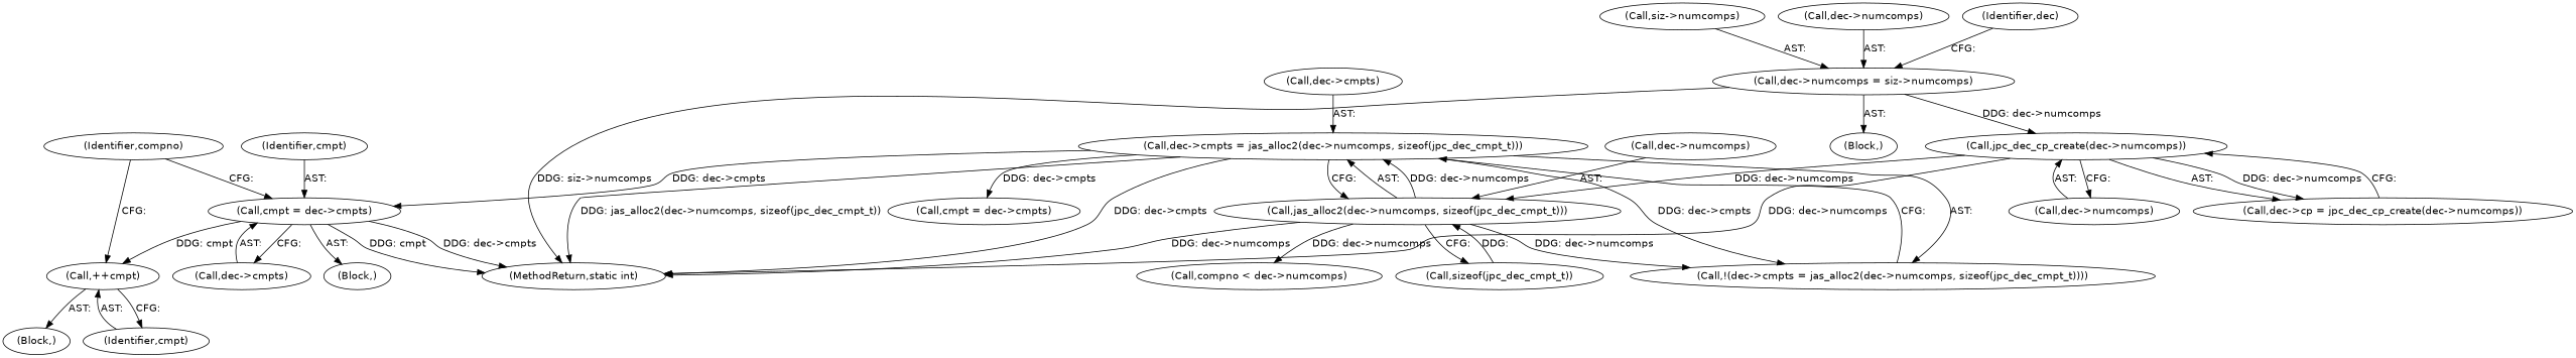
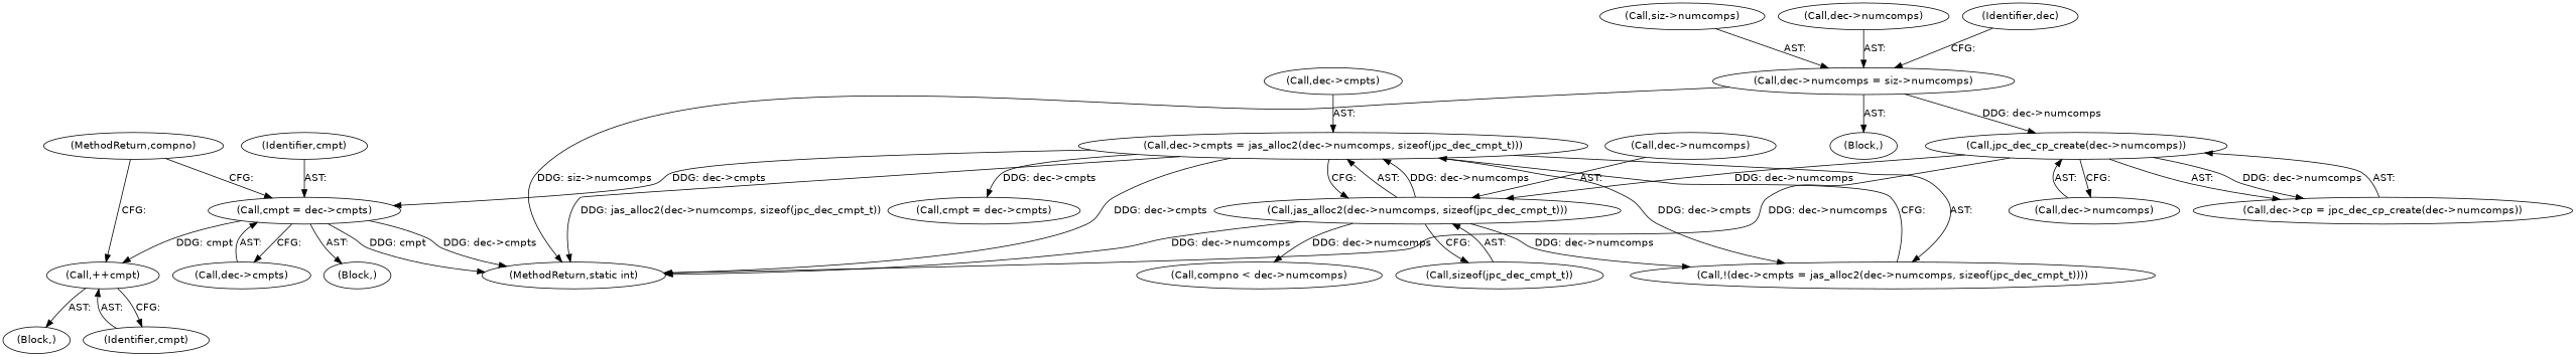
  digraph {
    fontname="DejaVu Sans"
    node [fontname="DejaVu Sans"]
    edge [fontname="DejaVu Sans"]
    n1 [label="(Call,++cmpt)"]
    n2 [label="(Block,)"]
    n3 [label="(Identifier,cmpt)"]
    n4 [label="(MethodReturn,static int)"]
    n5 [label="(Call,cmpt = dec->cmpts)"]
    n6 [label="(Call,dec->cmpts)"]
    n7 [label="(Block,)"]
    n8 [label="(Call,dec->cmpts = jas_alloc2(dec->numcomps, sizeof(jpc_dec_cmpt_t)))"]
    n9 [label="(Call,jas_alloc2(dec->numcomps, sizeof(jpc_dec_cmpt_t)))"]
    n10 [label="(Call,!(dec->cmpts = jas_alloc2(dec->numcomps, sizeof(jpc_dec_cmpt_t))))"]
    n11 [label="(Call,cmpt = dec->cmpts)"]
    n12 [label="(Call,compno < dec->numcomps)"]
    n13 [label="(Call,sizeof(jpc_dec_cmpt_t))"]
    n14 [label="(Call,jpc_dec_cp_create(dec->numcomps))"]
    n15 [label="(Call,dec->numcomps)"]
    n16 [label="(Call,dec->cp = jpc_dec_cp_create(dec->numcomps))"]
    n17 [label="(Call,dec->numcomps = siz->numcomps)"]
    n18 [label="(Block,)"]
    n19 [label="(Call,siz->numcomps)"]
    n20 [label="(Call,dec->numcomps)"]
    n21 [label="(Call,dec->numcomps)"]
    n22 [label="(Identifier,cmpt)"]
-   n23 [label="(Identifier,compno)"]
+   n23 [label="(MethodReturn,compno)"]
    n24 [label="(Call,dec->cmpts)"]
    n25 [label="(Identifier,dec)"]
    n1 -> n2 [label="AST: "]
    n1 -> n3 [label="CFG: "]
    n3 -> n1 [label="AST: "]
    n5 -> n1 [label="DDG: cmpt"]
    n5 -> n4 [label="DDG: cmpt"]
    n5 -> n4 [label="DDG: dec->cmpts"]
    n5 -> n6 [label="CFG: "]
    n5 -> n7 [label="AST: "]
    n6 -> n5 [label="AST: "]
    n8 -> n4 [label="DDG: jas_alloc2(dec->numcomps, sizeof(jpc_dec_cmpt_t))"]
    n8 -> n4 [label="DDG: dec->cmpts"]
    n8 -> n5 [label="DDG: dec->cmpts"]
    n8 -> n9 [label="CFG: "]
    n8 -> n10 [label="AST: "]
    n8 -> n10 [label="DDG: dec->cmpts"]
    n8 -> n11 [label="DDG: dec->cmpts"]
    n9 -> n4 [label="DDG: dec->numcomps"]
    n9 -> n8 [label="AST: "]
    n9 -> n8 [label="DDG: dec->numcomps"]
    n9 -> n10 [label="DDG: dec->numcomps"]
    n9 -> n12 [label="DDG: dec->numcomps"]
    n9 -> n13 [label="CFG: "]
    n10 -> n8 [label="CFG: "]
-   n13 -> n9 [label="DDG: "]
+   n13 -> n9 [label="AST: "]
    n14 -> n4 [label="DDG: dec->numcomps"]
    n14 -> n9 [label="DDG: dec->numcomps"]
    n14 -> n15 [label="CFG: "]
    n14 -> n16 [label="AST: "]
    n14 -> n16 [label="DDG: dec->numcomps"]
    n15 -> n14 [label="AST: "]
-   n16 -> n14 [label="CFG: "]
+   n16 -> n14 [label="AST: "]
    n17 -> n4 [label="DDG: siz->numcomps"]
    n17 -> n14 [label="DDG: dec->numcomps"]
    n17 -> n18 [label="AST: "]
    n19 -> n17 [label="AST: "]
    n20 -> n17 [label="AST: "]
    n21 -> n9 [label="AST: "]
    n22 -> n5 [label="AST: "]
    n23 -> n1 [label="CFG: "]
    n23 -> n5 [label="CFG: "]
    n24 -> n8 [label="AST: "]
    n25 -> n17 [label="CFG: "]
  }
